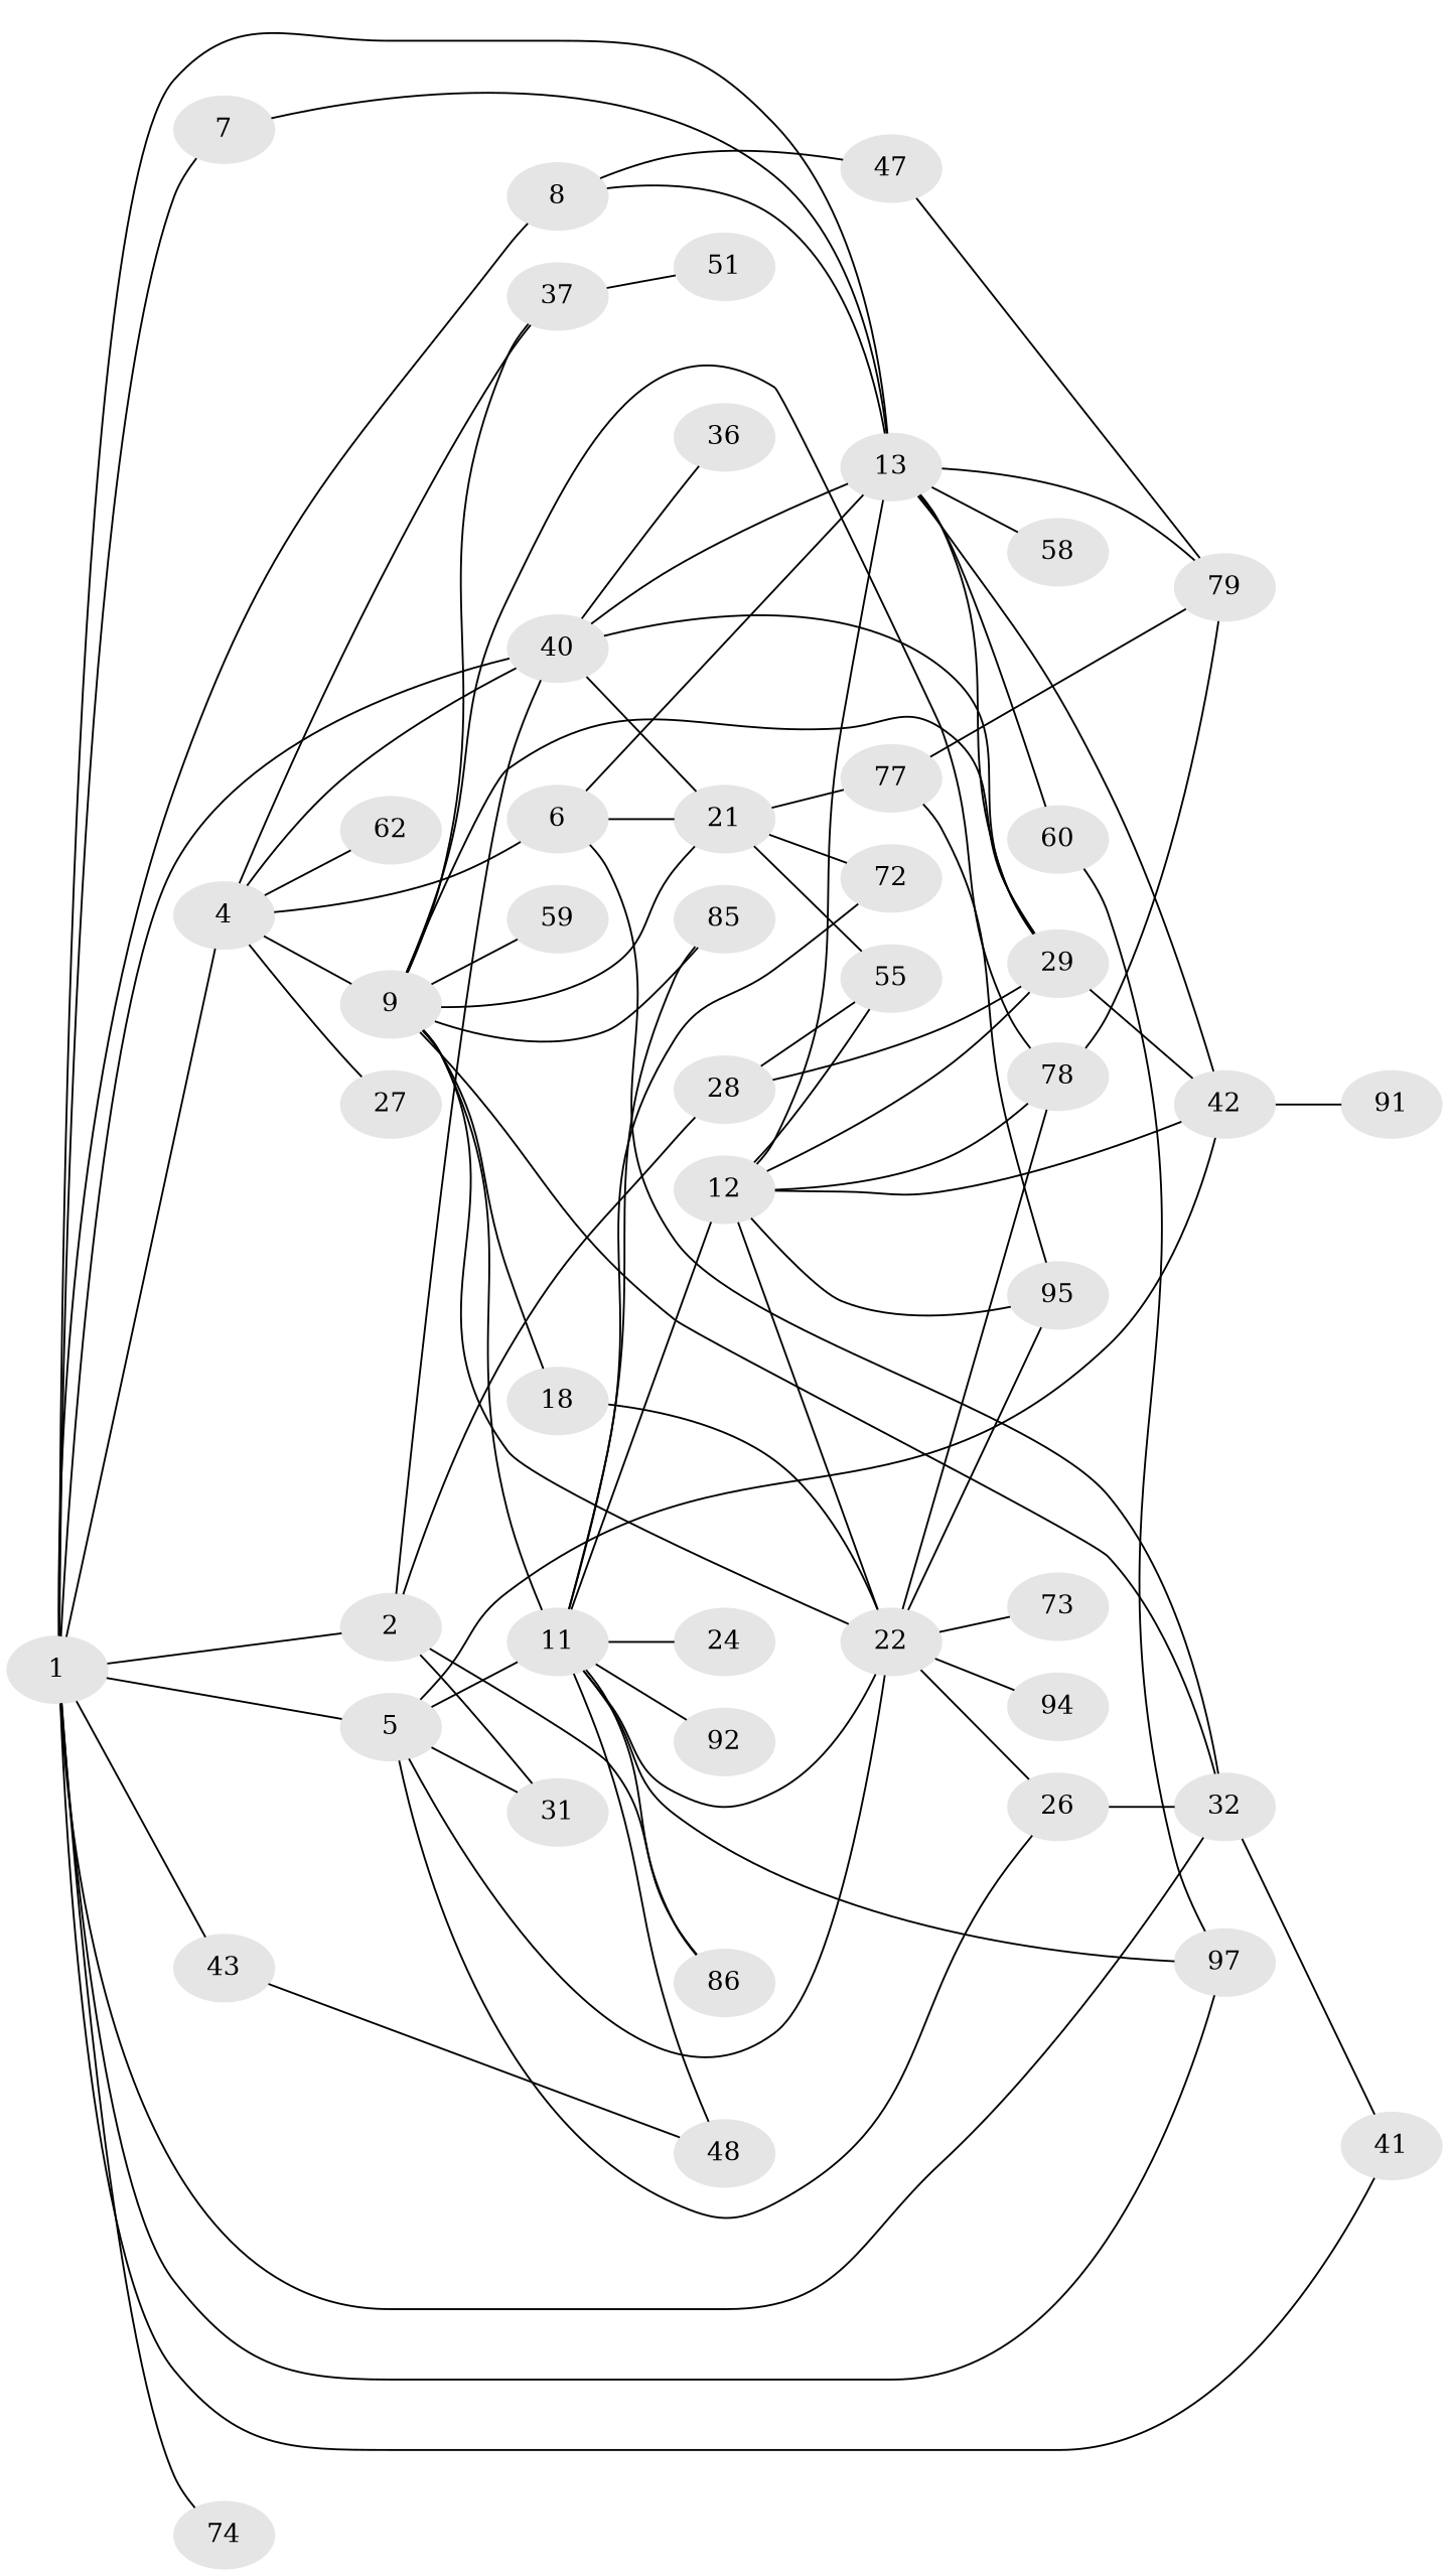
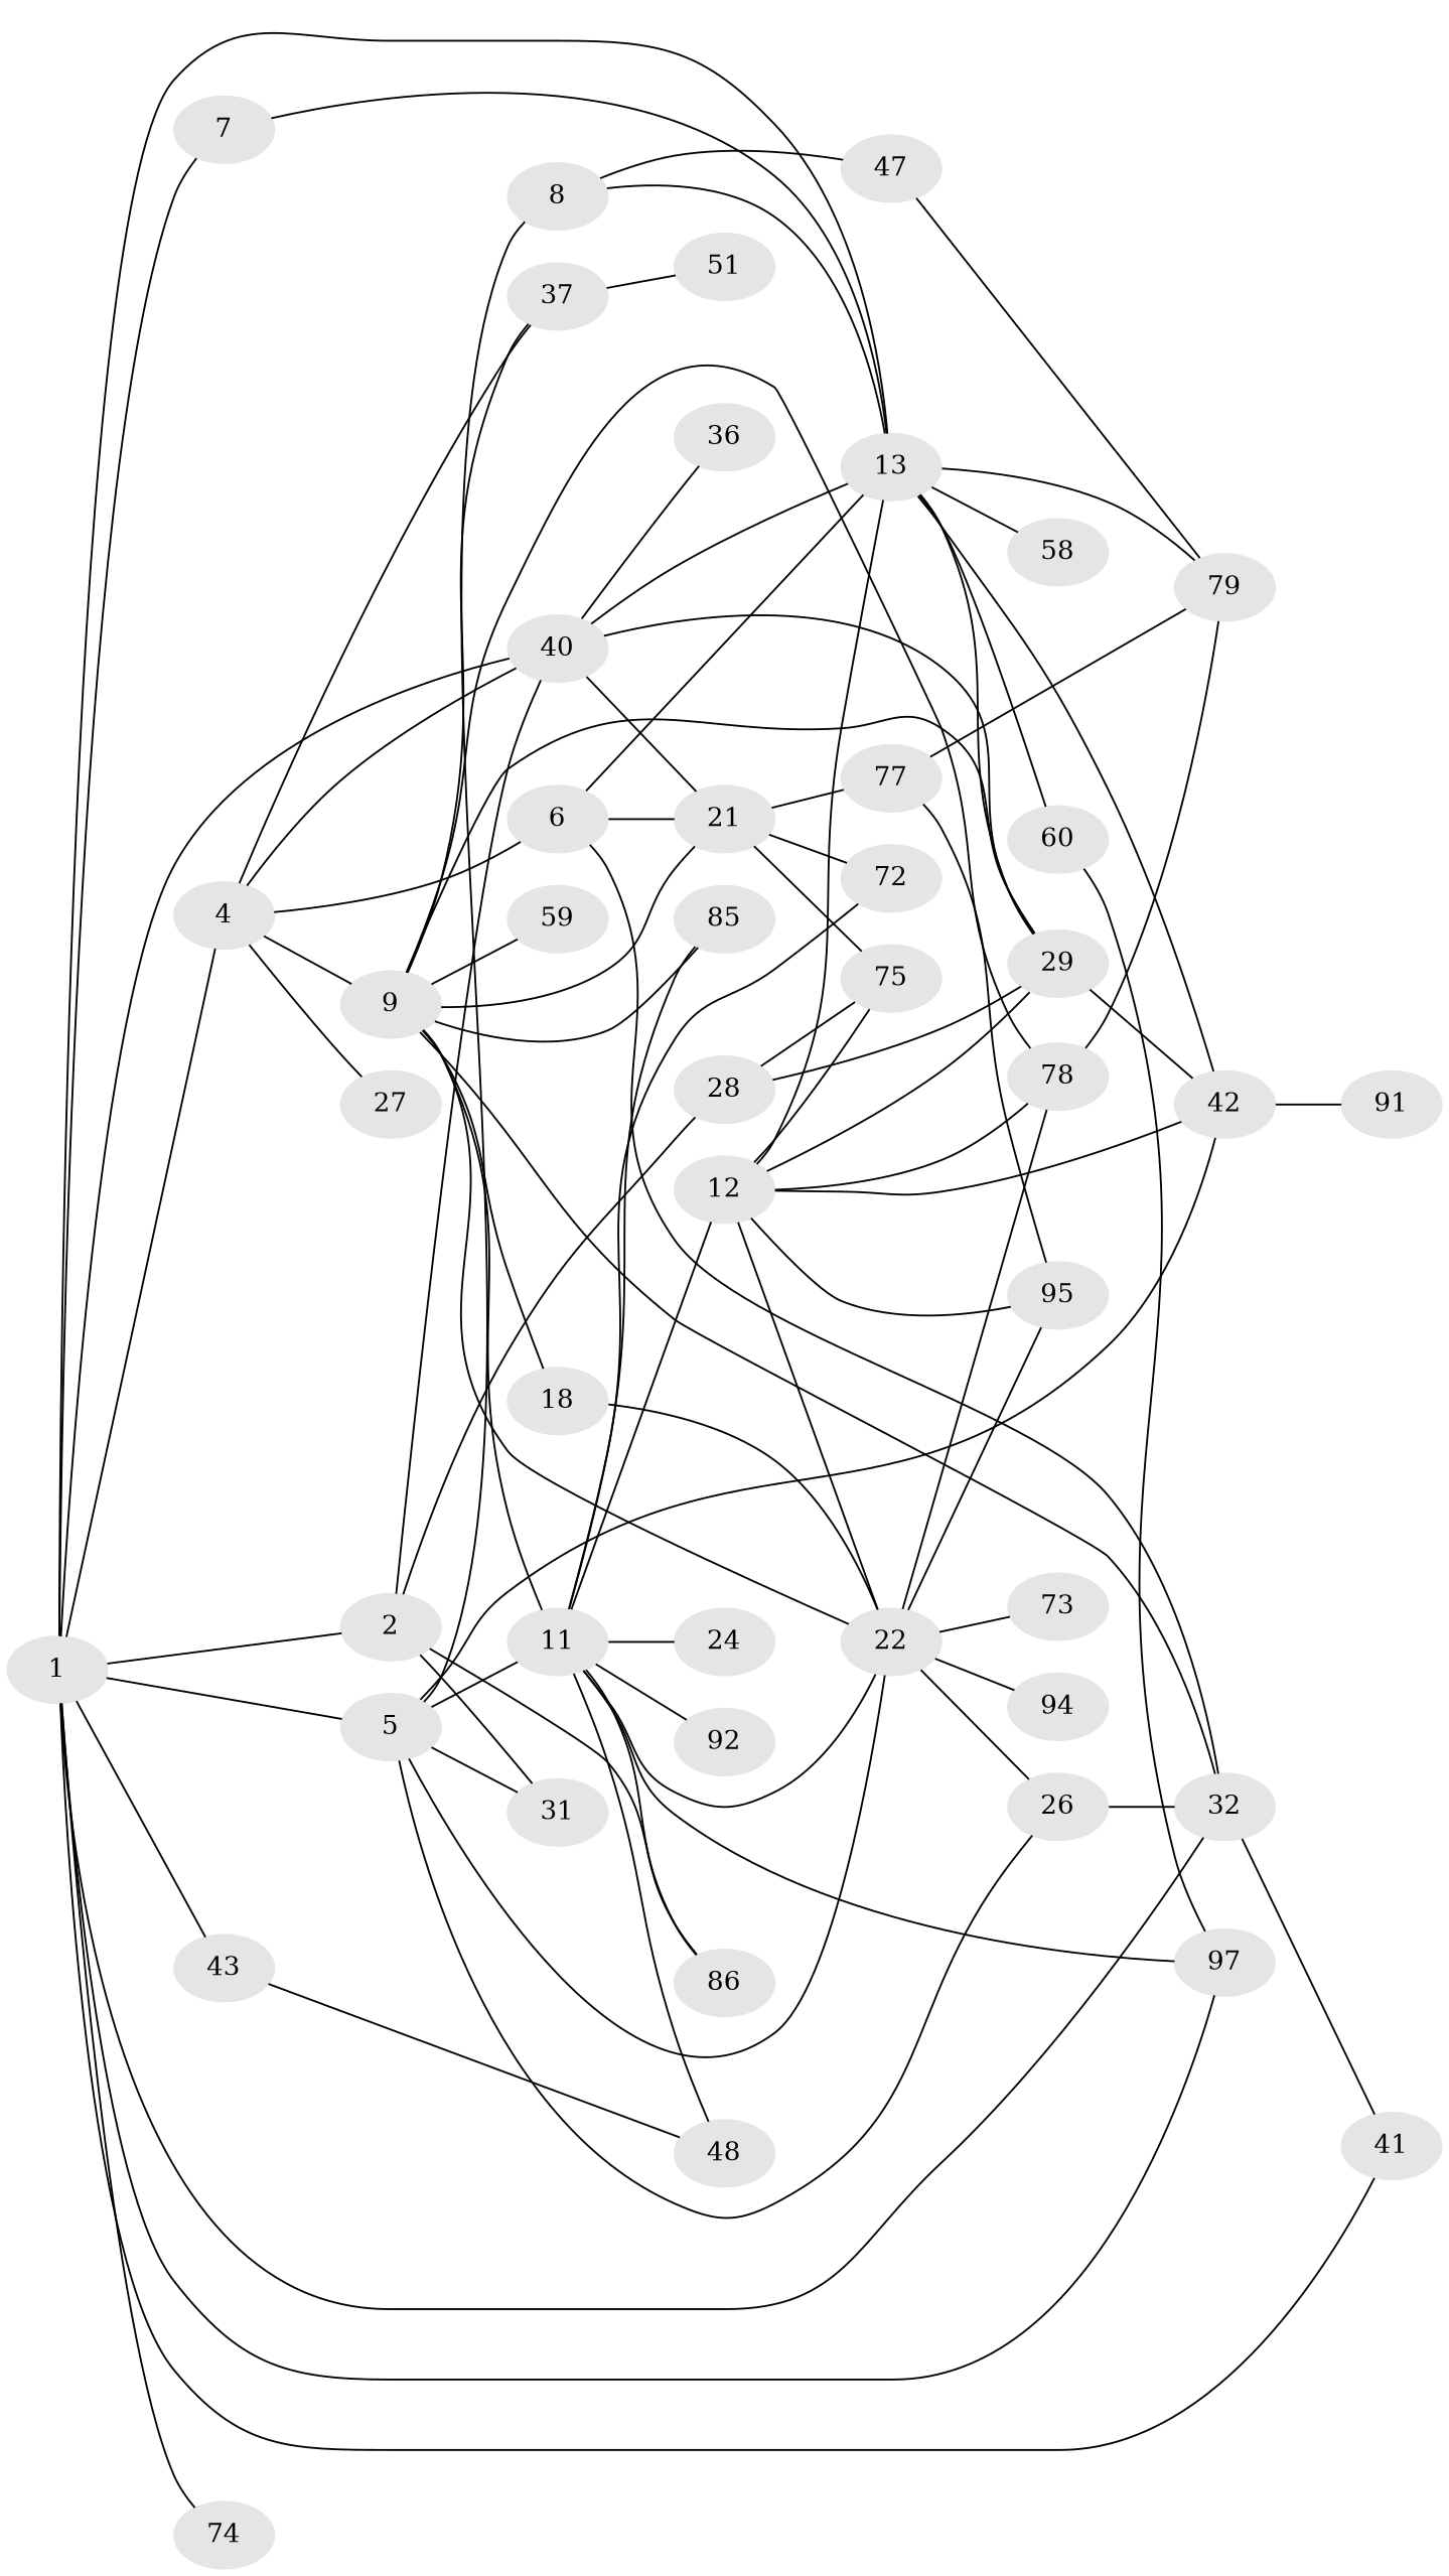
  graph {
    rankdir=LR
    node [color=gray90 style=filled]
    1 [super="+3"]
    2 [super="+65"]
    4
    5
    7 [super="+71"]
    8 [super="+90"]
    n7 [label=40 super="+96+20"]
    13 [super="+14+56"]
    32 [super="+34"]
    41
    43
    74
    97
    28
    31
    86
    6 [super="+25+16"]
    9 [super="+17"]
    27 [super="+75"]
    37
-   62
    11 [super="+39"]
    22 [super="+83+49+67"]
    26 [super="+61+38"]
    42 [super="+52"]
    47
    21 [super="+23"]
    29 [super="+50+63+36"]
    n29 [label=36 super="+76"]
    58 [super="+88"]
    60
    79
    48 [super="+87"]
-   55 [super="+89"]
+   55 [super="+89" label=75]
    18 [super="+84"]
    59
    78 [super="+93"]
    85
    51 [super="+57"]
    12 [super="+53+30"]
    24
    72
    92
    95
    73
    94
    91
    77
    1 -- 2
    1 -- 4
    1 -- 5
    1 -- 7
-   1 -- 8
+   5 -- 8
    1 -- n7
    1 -- 13
    1 -- 32
    1 -- 41
    1 -- 43
    1 -- 74
    1 -- 97
    2 -- n7
    2 -- 28
    2 -- 31
    2 -- 86
    4 -- n7
    4 -- 6
    4 -- 9
    4 -- 27
    4 -- 37
-   4 -- 62
    5 -- 31
    5 -- 11
    5 -- 22
    5 -- 26
    5 -- 42
    7 -- 13
    8 -- 13
    8 -- 47
    n7 -- 13
    n7 -- 21
    n7 -- 29
    n7 -- n29
    13 -- 42
    13 -- 29
    13 -- 58
    13 -- 60
    13 -- 79
    32 -- 41
    43 -- 48
    28 -- 29
    28 -- 55
    6 -- 13 [weight=2]
    6 -- 32
    6 -- 21
    9 -- 32
    9 -- 37
    9 -- 11 [weight=2]
    9 -- 22
    9 -- 21
    9 -- 29
    9 -- 18
    9 -- 59
    9 -- 78
    9 -- 85
    37 -- 51
    11 -- 97
    11 -- 86
    11 -- 22
    11 -- 48
    11 -- 85
    11 -- 12
    11 -- 24
    11 -- 72
    11 -- 92
    22 -- 26
    22 -- 78
    22 -- 95
    22 -- 73
    22 -- 94
    26 -- 32
    42 -- 91
    47 -- 79
    21 -- 55
    21 -- 72
    21 -- 77
    29 -- 42
    60 -- 97
    18 -- 22
    78 -- 79
    12 -- 13
    12 -- 22
    12 -- 42
    12 -- 29
    12 -- 55
    12 -- 78
    12 -- 95
    77 -- 79
    77 -- 95
  }
